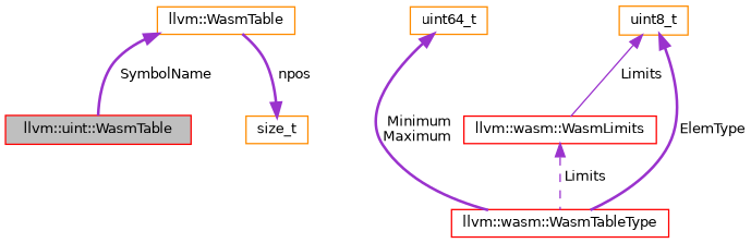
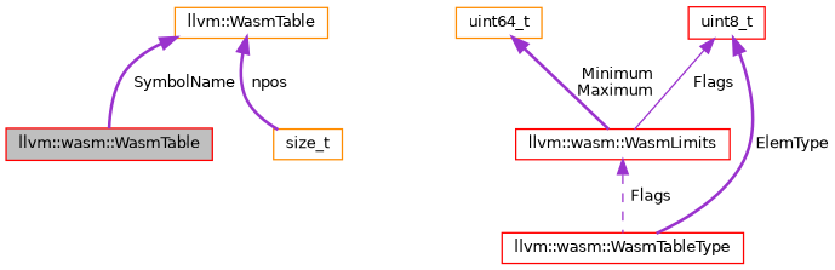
  digraph {
    node [color=red fontname=Helvetica fontsize=10 shape=record]
    edge [color=darkorchid3 dir=back fontname=Helvetica fontsize=10 labelfontname=Helvetica labelfontsize=10 style=bold]
-   n1 [fillcolor=grey75 fontcolor=black height=0.2 label="llvm::uint::WasmTable" style=filled width=0.4]
+   n1 [fillcolor=grey75 fontcolor=black height=0.2 label="llvm::wasm::WasmTable" style=filled width=0.4]
    n2 [height=0.2 label="llvm::wasm::WasmTableType" width=0.4]
    n3 [height=0.2 label="llvm::wasm::WasmLimits" width=0.4]
    n4 [color=darkorange height=0.2 label=uint64_t width=0.4]
-   n5 [color=darkorange height=0.2 label=uint8_t width=0.4]
+   n5 [height=0.2 label=uint8_t width=0.4]
    n6 [color=darkorange height=0.2 label="llvm::WasmTable" width=0.4]
    n7 [color=darkorange height=0.2 label=size_t width=0.4]
-   n3 -> n2 [label=" Limits" style=dashed]
-   n4 -> n2 [label=" Minimum\nMaximum"]
+   n3 -> n2 [label=" Flags" style=dashed]
+   n4 -> n3 [label=" Minimum\nMaximum"]
    n5 -> n2 [label=" ElemType"]
-   n5 -> n3 [label=" Limits" style=solid]
+   n5 -> n3 [label=" Flags" style=solid]
    n6 -> n1 [label=" SymbolName"]
-   n7 -> n6 [label=" npos"]
+   n6 -> n7 [label=" npos"]
  }
